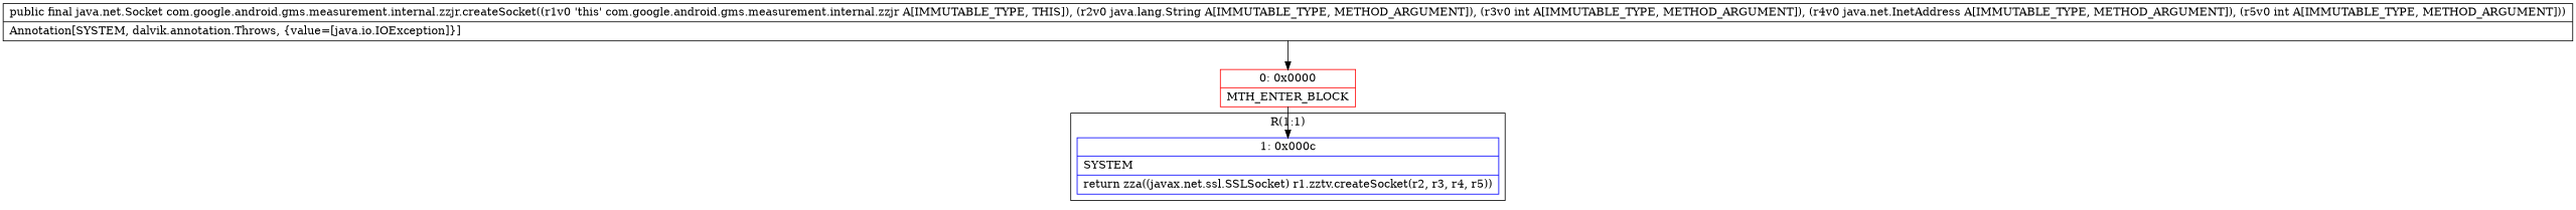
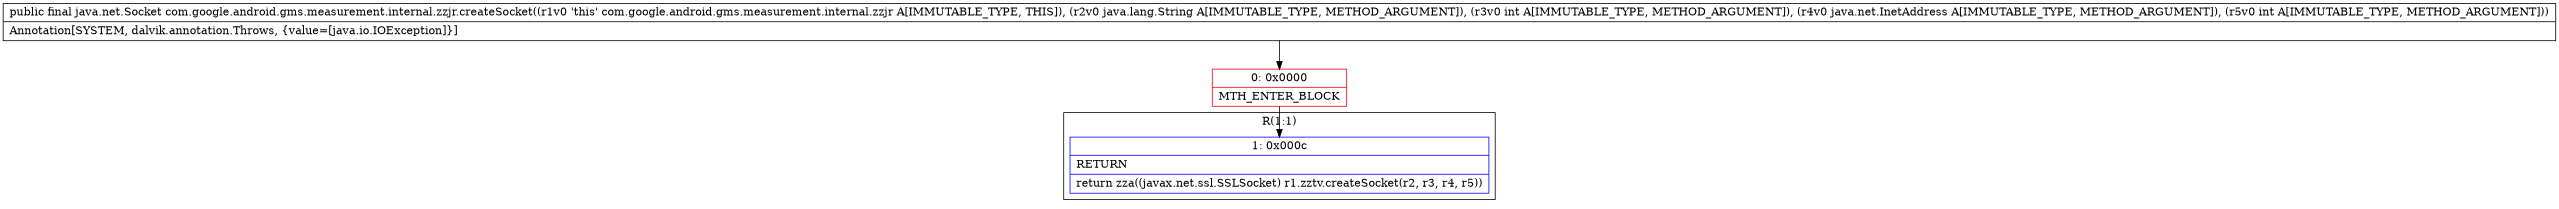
  digraph {
    node [shape=record]
-   n1 [color=blue label="{1\:\ 0x000c|SYSTEM\l|return zza((javax.net.ssl.SSLSocket) r1.zztv.createSocket(r2, r3, r4, r5))\l}"]
+   n1 [color=blue label="{1\:\ 0x000c|RETURN\l|return zza((javax.net.ssl.SSLSocket) r1.zztv.createSocket(r2, r3, r4, r5))\l}"]
    n2 [color=red label="{0\:\ 0x0000|MTH_ENTER_BLOCK\l}"]
    n3 [label="{public final java.net.Socket com.google.android.gms.measurement.internal.zzjr.createSocket((r1v0 'this' com.google.android.gms.measurement.internal.zzjr A[IMMUTABLE_TYPE, THIS]), (r2v0 java.lang.String A[IMMUTABLE_TYPE, METHOD_ARGUMENT]), (r3v0 int A[IMMUTABLE_TYPE, METHOD_ARGUMENT]), (r4v0 java.net.InetAddress A[IMMUTABLE_TYPE, METHOD_ARGUMENT]), (r5v0 int A[IMMUTABLE_TYPE, METHOD_ARGUMENT]))  | Annotation[SYSTEM, dalvik.annotation.Throws, \{value=[java.io.IOException]\}]\l}"]
    subgraph cluster_1 {
      label="R(1:1)"
      n1
    }
    n2 -> n1
    n3 -> n2
  }
